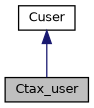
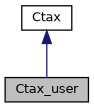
  digraph {
    node [color=black fontname=Helvetica fontsize=10 shape=record style=filled]
    n1 [fillcolor=grey75 fontcolor=black height=0.2 label=Ctax_user width=0.4]
-   n2 [fillcolor=white height=0.2 label=Cuser width=0.4]
+   n2 [fillcolor=white height=0.2 label=Ctax width=0.4]
    n2 -> n1 [color=midnightblue dir=back fontname=Helvetica fontsize=10 labelfontname=Helvetica labelfontsize=10 style=solid]
  }
